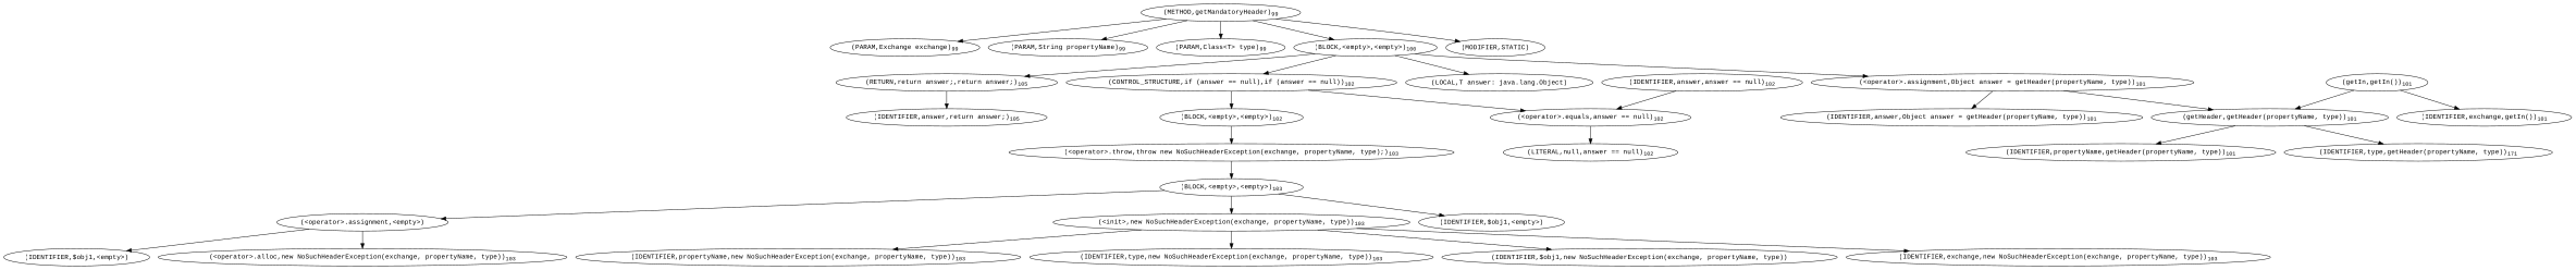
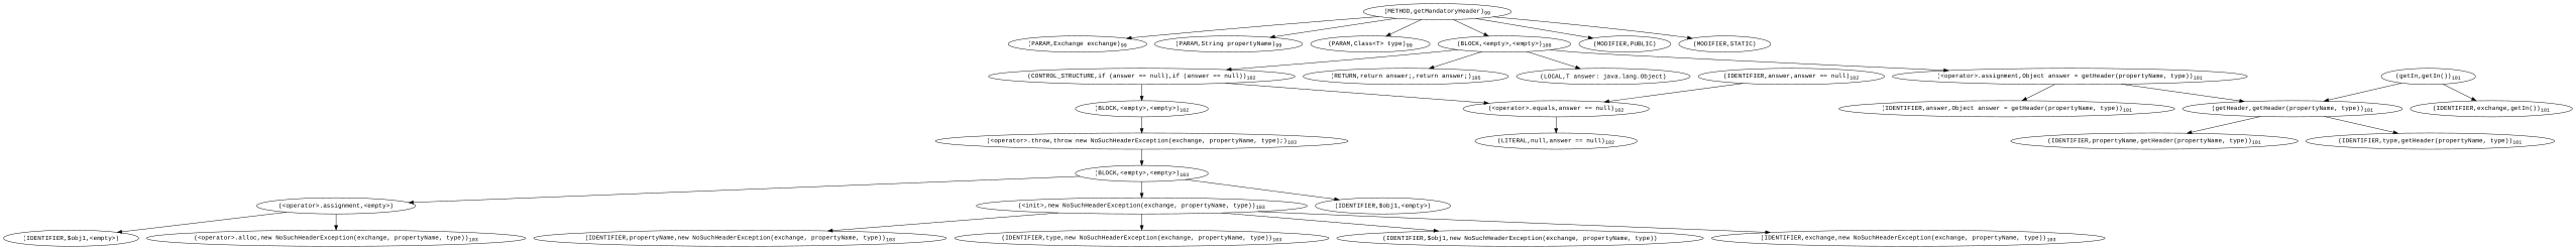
  digraph {
    fontname="Liberation Mono"
    node [fontname="Liberation Mono"]
    edge [fontname="Liberation Mono"]
    n1 [label=<(METHOD,getMandatoryHeader)<SUB>99</SUB>>]
    n2 [label=<(PARAM,Exchange exchange)<SUB>99</SUB>>]
    n3 [label=<(PARAM,String propertyName)<SUB>99</SUB>>]
    n4 [label=<(PARAM,Class&lt;T&gt; type)<SUB>99</SUB>>]
    n5 [label=<(BLOCK,&lt;empty&gt;,&lt;empty&gt;)<SUB>100</SUB>>]
+   n6 [label=<(MODIFIER,PUBLIC)>]
    n7 [label=<(MODIFIER,STATIC)>]
    n8 [label=<(LOCAL,T answer: java.lang.Object)>]
    n9 [label=<(&lt;operator&gt;.assignment,Object answer = getHeader(propertyName, type))<SUB>101</SUB>>]
    n10 [label=<(CONTROL_STRUCTURE,if (answer == null),if (answer == null))<SUB>102</SUB>>]
    n11 [label=<(RETURN,return answer;,return answer;)<SUB>105</SUB>>]
    n12 [label=<(IDENTIFIER,answer,Object answer = getHeader(propertyName, type))<SUB>101</SUB>>]
    n13 [label=<(getHeader,getHeader(propertyName, type))<SUB>101</SUB>>]
    n14 [label=<(&lt;operator&gt;.equals,answer == null)<SUB>102</SUB>>]
    n15 [label=<(BLOCK,&lt;empty&gt;,&lt;empty&gt;)<SUB>102</SUB>>]
-   n16 [label=<(IDENTIFIER,answer,return answer;)<SUB>105</SUB>>]
    n17 [label=<(IDENTIFIER,propertyName,getHeader(propertyName, type))<SUB>101</SUB>>]
-   n18 [label=<(IDENTIFIER,type,getHeader(propertyName, type))<SUB>171</SUB>>]
+   n18 [label=<(IDENTIFIER,type,getHeader(propertyName, type))<SUB>101</SUB>>]
    n19 [label=<(getIn,getIn())<SUB>101</SUB>>]
    n20 [label=<(IDENTIFIER,exchange,getIn())<SUB>101</SUB>>]
    n21 [label=<(LITERAL,null,answer == null)<SUB>102</SUB>>]
    n22 [label=<(&lt;operator&gt;.throw,throw new NoSuchHeaderException(exchange, propertyName, type);)<SUB>103</SUB>>]
    n23 [label=<(IDENTIFIER,answer,answer == null)<SUB>102</SUB>>]
    n24 [label=<(BLOCK,&lt;empty&gt;,&lt;empty&gt;)<SUB>103</SUB>>]
    n25 [label=<(&lt;operator&gt;.assignment,&lt;empty&gt;)>]
    n26 [label=<(&lt;init&gt;,new NoSuchHeaderException(exchange, propertyName, type))<SUB>103</SUB>>]
    n27 [label=<(IDENTIFIER,$obj1,&lt;empty&gt;)>]
    n28 [label=<(IDENTIFIER,$obj1,&lt;empty&gt;)>]
    n29 [label=<(&lt;operator&gt;.alloc,new NoSuchHeaderException(exchange, propertyName, type))<SUB>103</SUB>>]
    n30 [label=<(IDENTIFIER,$obj1,new NoSuchHeaderException(exchange, propertyName, type))>]
    n31 [label=<(IDENTIFIER,exchange,new NoSuchHeaderException(exchange, propertyName, type))<SUB>103</SUB>>]
    n32 [label=<(IDENTIFIER,propertyName,new NoSuchHeaderException(exchange, propertyName, type))<SUB>103</SUB>>]
    n33 [label=<(IDENTIFIER,type,new NoSuchHeaderException(exchange, propertyName, type))<SUB>103</SUB>>]
    n1 -> n2
    n1 -> n3
    n1 -> n4
    n1 -> n5
+   n1 -> n6
    n1 -> n7
    n5 -> n8
    n5 -> n9
    n5 -> n10
    n5 -> n11
    n9 -> n12
    n9 -> n13
    n10 -> n14
    n10 -> n15
-   n11 -> n16
    n13 -> n17
    n13 -> n18
    n14 -> n21
    n15 -> n22
    n19 -> n13
    n19 -> n20
    n22 -> n24
    n23 -> n14
    n24 -> n25
    n24 -> n26
    n24 -> n27
    n25 -> n28
    n25 -> n29
    n26 -> n30
    n26 -> n31
    n26 -> n32
    n26 -> n33
  }
